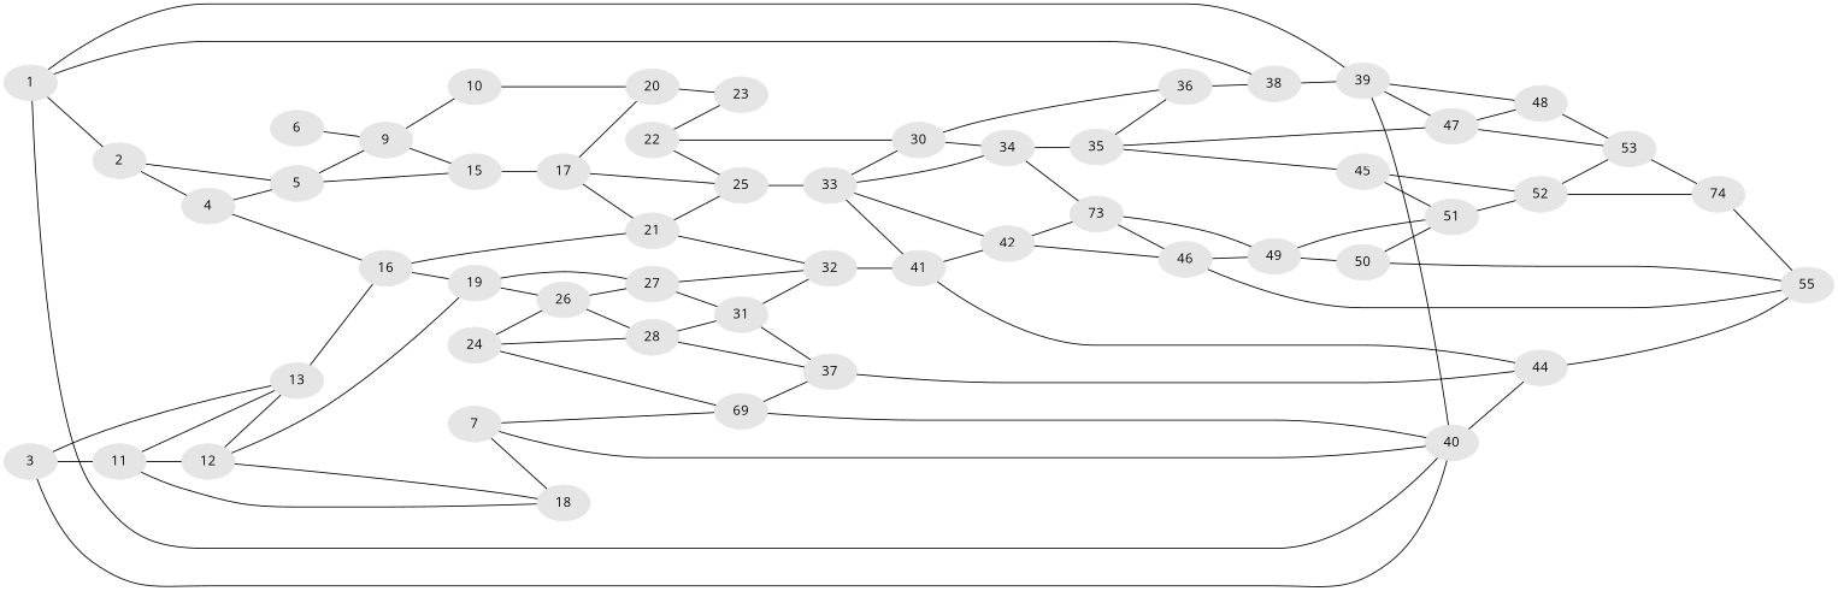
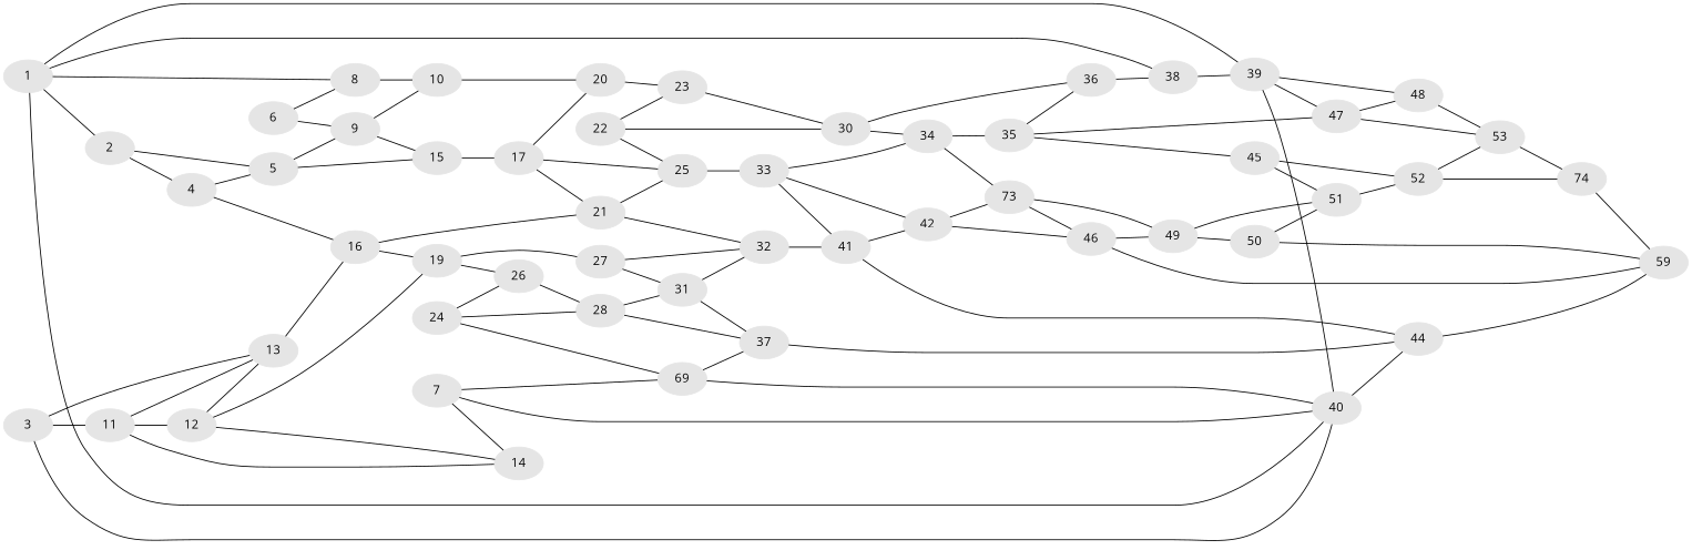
  graph {
    fontname="Open Sans"
    rankdir=LR
    node [color=gray90 fontname="Open Sans" style=filled]
    edge [fontname="Open Sans" weight=1.0]
    1
    2
+   8
    38
    39
    40
    4
    5
    10
    47
    48
    44
    16
    9
    15
    3
    11
    13
-   14 [label=18]
+   14
    12
    19
    21
    17
    6
    7
    n26 [label=69]
    37
    20
    23
    26
    27
    25
    32
    33
    24
    28
    31
    30
    41
    22
    34
    36
    42
    35
    n45 [label=73]
    46
    45
    49
    51
    52
    53
-   55
+   55 [label=59]
    50
    n54 [label=74]
    1 -- 2
+   1 -- 8
    1 -- 38
    1 -- 39
    1 -- 40
    2 -- 4
    2 -- 5
+   8 -- 10
    38 -- 39
    39 -- 40
    39 -- 47
    39 -- 48
    40 -- 44
    4 -- 5
    4 -- 16
    5 -- 9
    5 -- 15
    10 -- 20
    47 -- 48
    47 -- 53
    48 -- 53
    44 -- 55
    16 -- 19
    16 -- 21
    9 -- 10
    9 -- 15
    15 -- 17
    3 -- 40
    3 -- 11
    3 -- 13
    11 -- 13
    11 -- 14
    11 -- 12
    13 -- 16
    12 -- 13
    12 -- 14
    12 -- 19
    19 -- 26
    19 -- 27
    21 -- 25
    21 -- 32
    17 -- 21
    17 -- 20
    17 -- 25
+   6 -- 8 [weight=2.0]
    6 -- 9
    7 -- 40
    7 -- 14
    7 -- n26
    n26 -- 40
    n26 -- 37
    37 -- 44
    20 -- 23
-   33 -- 30
-   26 -- 27
+   23 -- 30
    26 -- 28
    27 -- 32
    27 -- 31
    25 -- 33
    32 -- 41
    33 -- 41
    33 -- 34
    33 -- 42
    24 -- n26
    24 -- 26
    24 -- 28
    28 -- 37
    28 -- 31
    31 -- 37
    31 -- 32
    30 -- 34
    30 -- 36
    41 -- 44
    41 -- 42
    22 -- 23
    22 -- 25
    22 -- 30
    34 -- 35
    34 -- n45
    36 -- 38 [weight=2.0]
    42 -- n45
    42 -- 46
    35 -- 47
    35 -- 36
    35 -- 45
    n45 -- 46
    n45 -- 49
    46 -- 49
    46 -- 55
    45 -- 51
    45 -- 52
    49 -- 51
    49 -- 50
    51 -- 52
    52 -- 53
    52 -- n54
    53 -- n54
    50 -- 51
    50 -- 55
    n54 -- 55
  }
